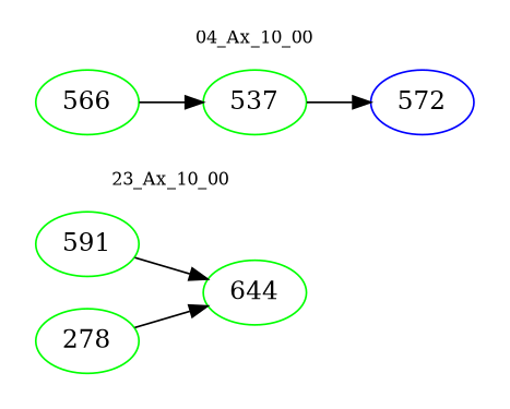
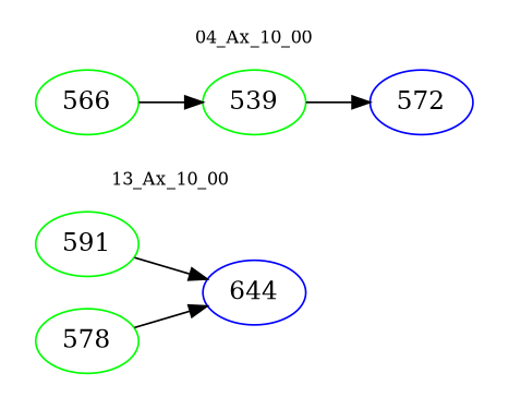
  digraph {
    rankdir=LR
    node [color=green]
    edge [color=black]
    n1 [label=591]
-   n2 [label=278]
-   n3 [label=644]
+   n2 [label=578]
+   n3 [color=blue label=644]
    n4 [label=566]
-   n5 [label=537]
+   n5 [label=539]
    n6 [color=blue label=572]
    subgraph cluster_1 {
      color=white
      fontsize=10
-     label="23_Ax_10_00"
+     label="13_Ax_10_00"
      n1
      n2
      n3
    }
    subgraph cluster_2 {
      color=white
      fontsize=10
      label="04_Ax_10_00"
      n4
      n5
      n6
    }
    n1 -> n3
    n2 -> n3
    n4 -> n5
    n5 -> n6
  }
